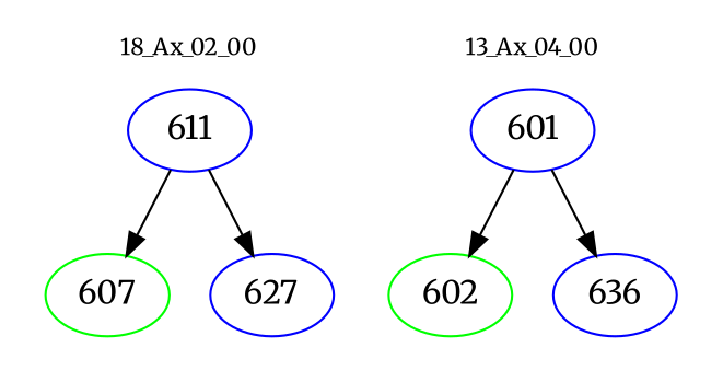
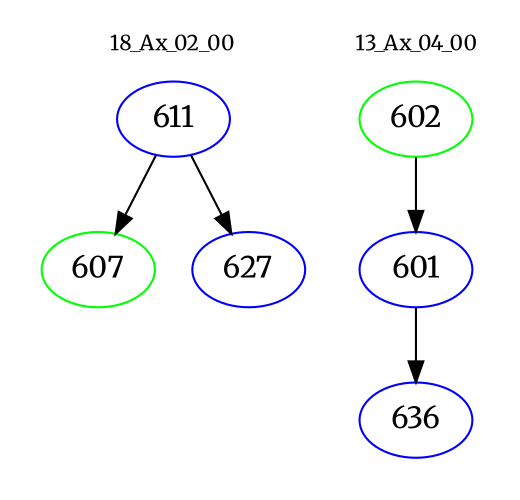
  digraph {
    fontname=Merriweather
    node [color=blue fontname=Merriweather]
    edge [color=black fontname=Merriweather]
    n1 [label=611]
    n2 [color=green label=607]
    n3 [label=627]
    n4 [label=601]
    n5 [color=green label=602]
    n6 [label=636]
    subgraph cluster_1 {
      color=white
      fontsize=10
      label="18_Ax_02_00"
      n1
      n2
      n3
    }
    subgraph cluster_2 {
      color=white
      fontsize=10
      label="13_Ax_04_00"
      n4
      n5
      n6
    }
    n1 -> n2
    n1 -> n3
-   n4 -> n5
+   n5 -> n4
    n4 -> n6
  }
